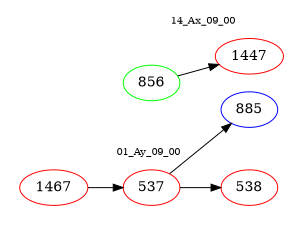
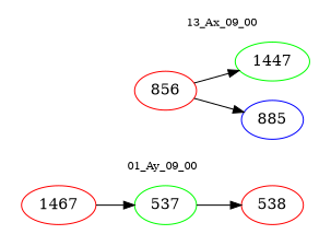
  digraph {
    rankdir=LR
    node [color=red]
    edge [color=black]
-   n1 [label=537]
+   n1 [color=green label=537]
    n2 [label=538]
    n3 [label=1467]
-   n4 [color=green label=856]
-   n5 [label=1447]
+   n4 [label=856]
+   n5 [color=green label=1447]
    n6 [color=blue label=885]
    subgraph cluster_1 {
      color=white
      fontsize=10
      label="01_Ay_09_00"
      n1
      n2
      n3
    }
    subgraph cluster_2 {
      color=white
      fontsize=10
-     label="14_Ax_09_00"
+     label="13_Ax_09_00"
      n4
      n5
      n6
    }
    n1 -> n2
    n3 -> n1
    n4 -> n5
-   n1 -> n6
+   n4 -> n6
  }
